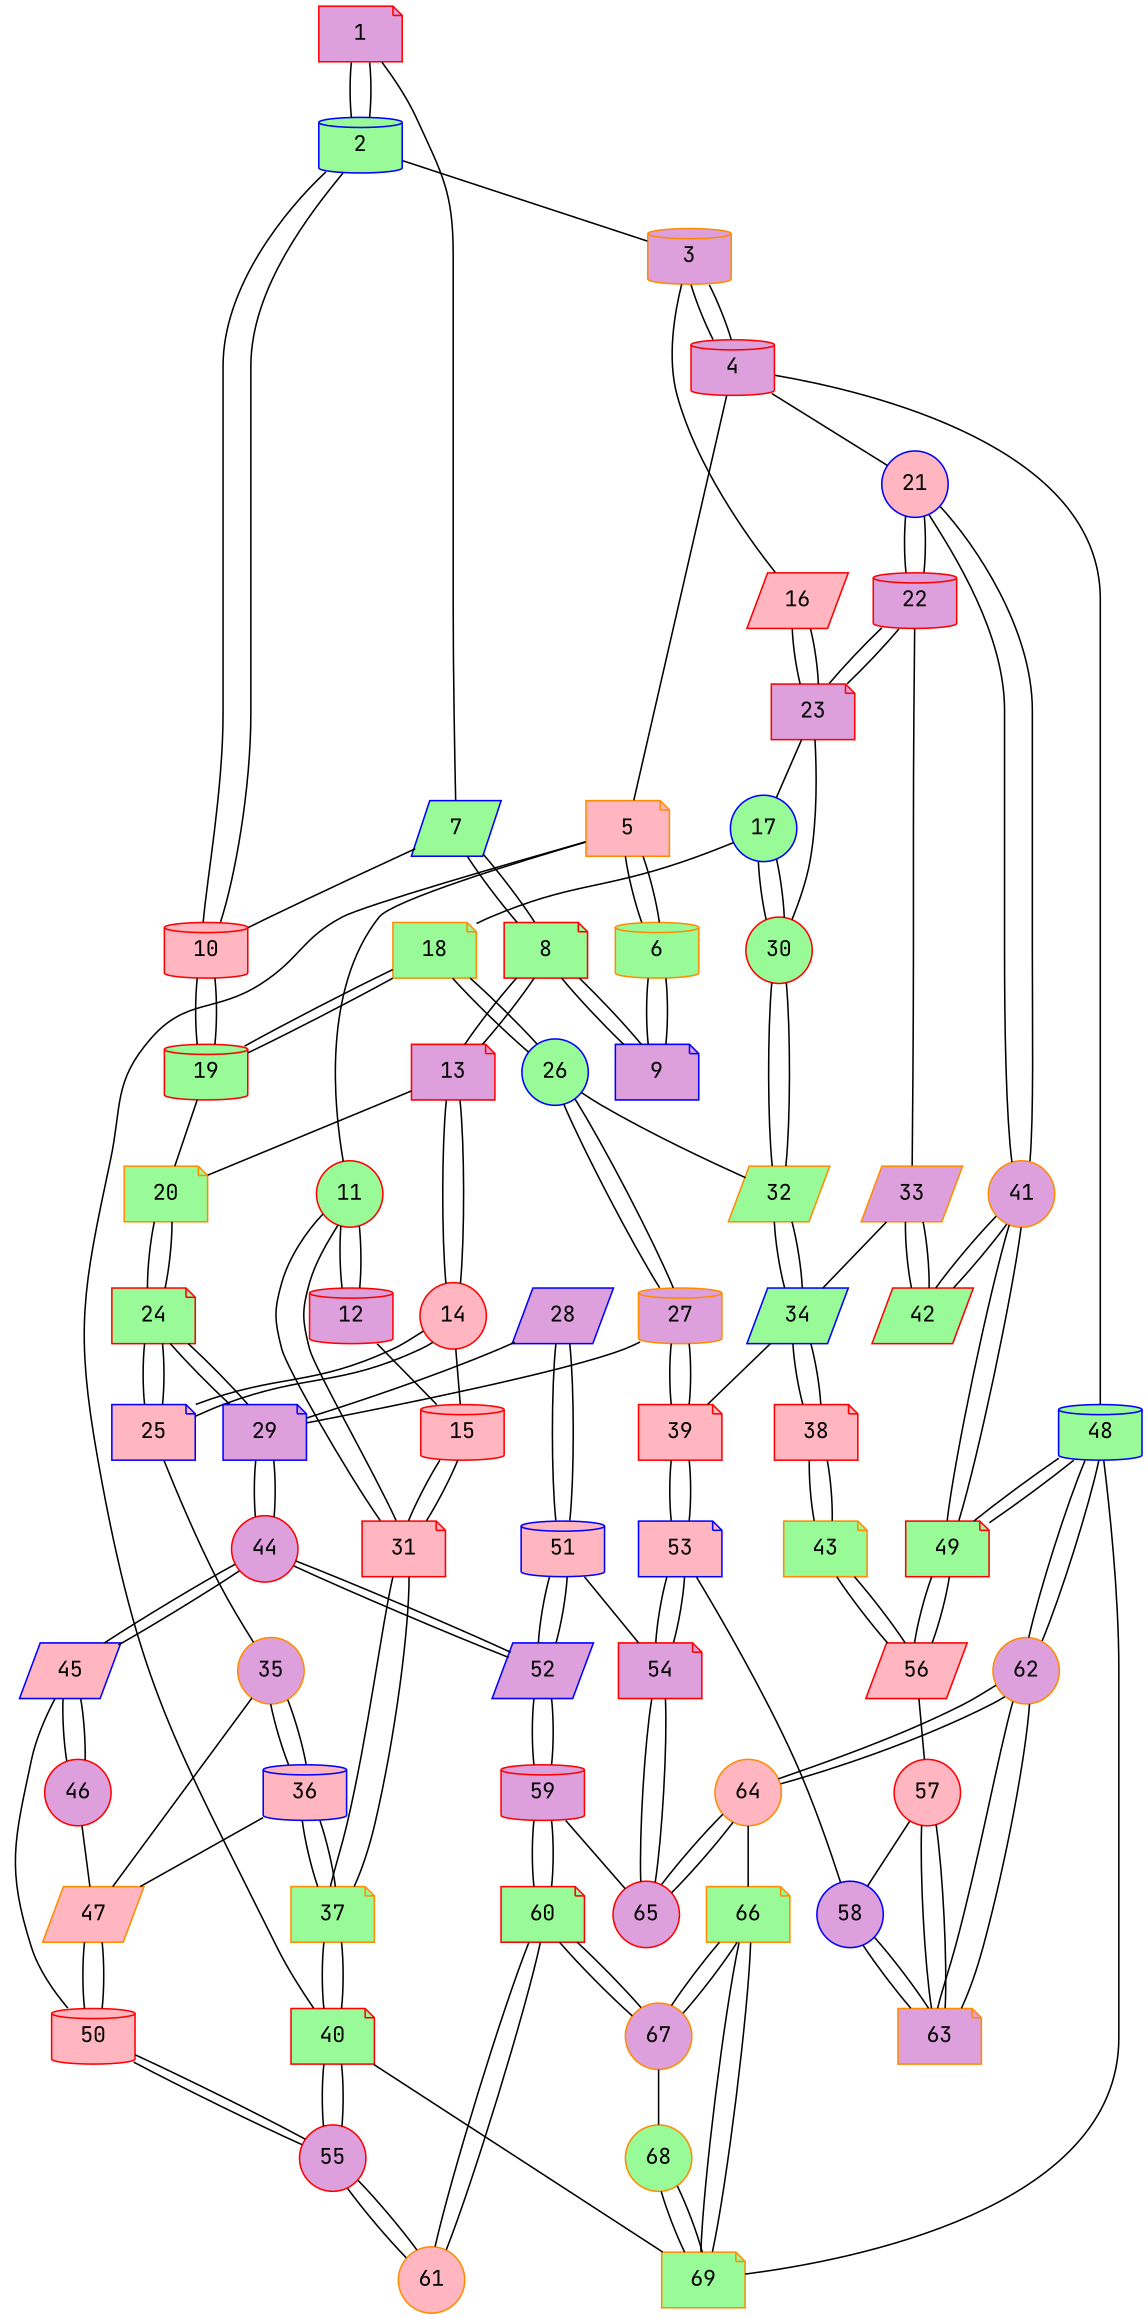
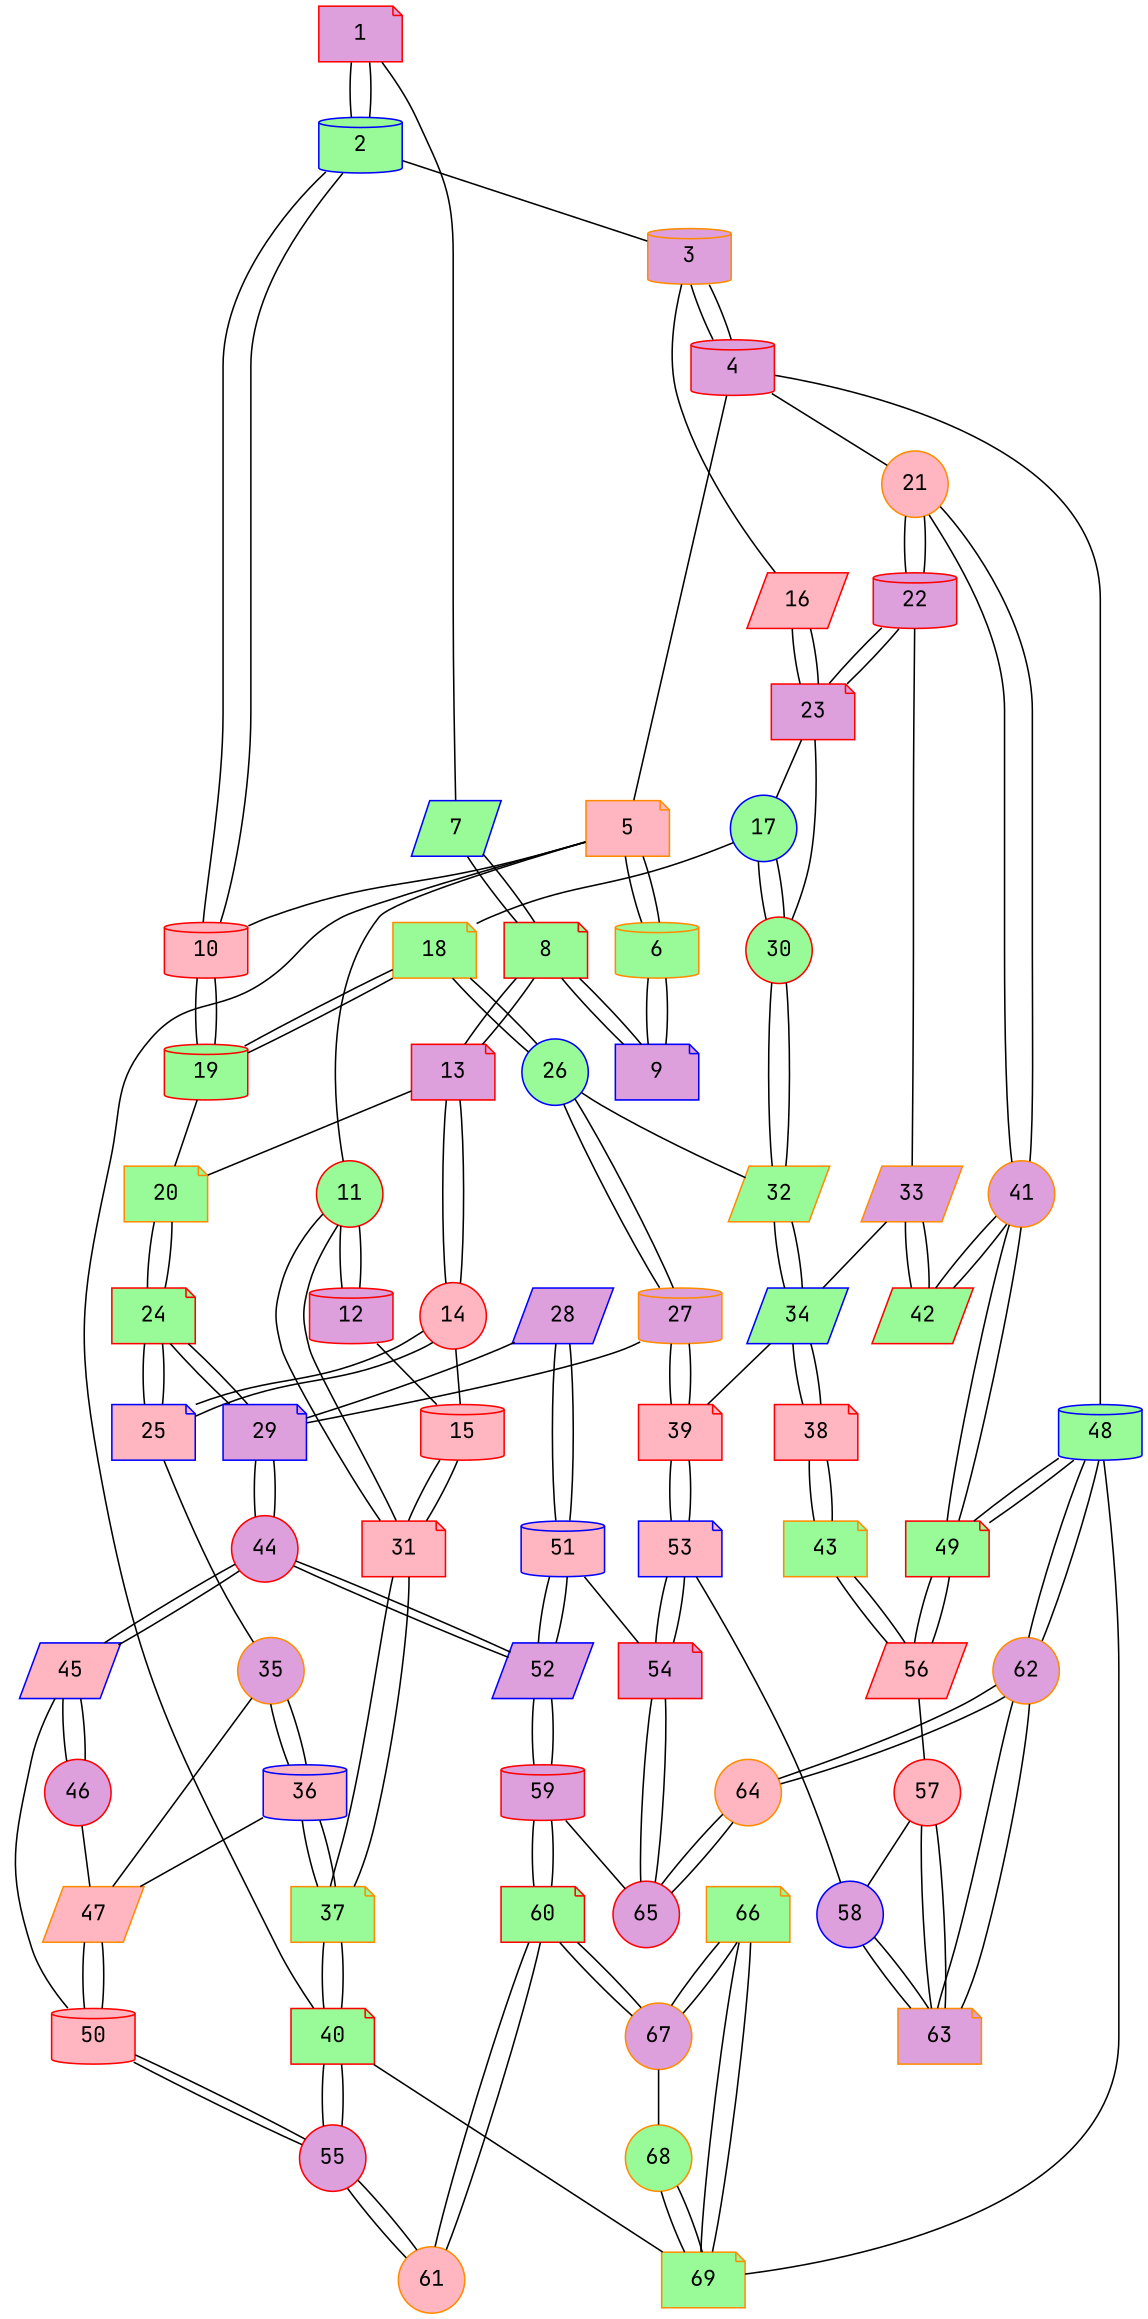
  graph {
    fontname="JetBrains Mono"
    node [color=red fillcolor=plum fontname="JetBrains Mono" shape=note style=filled]
    edge [fontname="JetBrains Mono"]
    2 [color=blue fillcolor=palegreen shape=cylinder]
    1
    7 [color=blue fillcolor=palegreen shape=parallelogram]
    3 [color=darkorange shape=cylinder]
    10 [fillcolor=lightpink shape=cylinder]
    8 [fillcolor=palegreen]
    4 [shape=cylinder]
    16 [fillcolor=lightpink shape=parallelogram]
    19 [fillcolor=palegreen shape=cylinder]
    5 [color=darkorange fillcolor=lightpink]
-   21 [color=blue fillcolor=lightpink shape=circle]
+   21 [color=darkorange fillcolor=lightpink shape=circle]
    48 [color=blue fillcolor=palegreen shape=cylinder]
    23
    6 [color=darkorange fillcolor=palegreen shape=cylinder]
    11 [fillcolor=palegreen shape=circle]
    40 [fillcolor=palegreen]
    22 [shape=cylinder]
    41 [color=darkorange shape=circle]
    69 [color=darkorange fillcolor=palegreen]
    49 [fillcolor=palegreen]
    62 [color=darkorange shape=circle]
    9 [color=blue]
    12 [shape=cylinder]
    31 [fillcolor=lightpink]
    55 [shape=circle]
    13
    14 [fillcolor=lightpink shape=circle]
    20 [color=darkorange fillcolor=palegreen]
    15 [fillcolor=lightpink shape=cylinder]
    37 [color=darkorange fillcolor=palegreen]
    25 [color=blue fillcolor=lightpink]
    24 [fillcolor=palegreen]
    35 [color=darkorange shape=circle]
    17 [color=blue fillcolor=palegreen shape=circle]
    18 [color=darkorange fillcolor=palegreen]
    30 [fillcolor=palegreen shape=circle]
    26 [color=blue fillcolor=palegreen shape=circle]
    32 [color=darkorange fillcolor=palegreen shape=parallelogram]
    27 [color=darkorange shape=cylinder]
    29 [color=blue]
    33 [color=darkorange shape=parallelogram]
    42 [fillcolor=palegreen shape=parallelogram]
    34 [color=blue fillcolor=palegreen shape=parallelogram]
    44 [shape=circle]
    36 [color=blue fillcolor=lightpink shape=cylinder]
    47 [color=darkorange fillcolor=lightpink shape=parallelogram]
    39 [fillcolor=lightpink]
    28 [color=blue shape=parallelogram]
    51 [color=blue fillcolor=lightpink shape=cylinder]
    53 [color=blue fillcolor=lightpink]
    52 [color=blue shape=parallelogram]
    54
    45 [color=blue fillcolor=lightpink shape=parallelogram]
    38 [fillcolor=lightpink]
    43 [color=darkorange fillcolor=palegreen]
    46 [shape=circle]
    50 [fillcolor=lightpink shape=cylinder]
    56 [fillcolor=lightpink shape=parallelogram]
    58 [color=blue shape=circle]
    61 [color=darkorange fillcolor=lightpink shape=circle]
    57 [fillcolor=lightpink shape=circle]
    59 [shape=cylinder]
    63 [color=darkorange]
    64 [color=darkorange fillcolor=lightpink shape=circle]
    65 [shape=circle]
    60 [fillcolor=palegreen]
    67 [color=darkorange shape=circle]
    68 [color=darkorange fillcolor=palegreen shape=circle]
    66 [color=darkorange fillcolor=palegreen]
    2 -- 3
    2 -- 10
    2 -- 10
    1 -- 2
    1 -- 2
    1 -- 7
-   7 -- 10
+   5 -- 10
    7 -- 8
    7 -- 8
    3 -- 4
    3 -- 4
    3 -- 16
    10 -- 19
    10 -- 19
    8 -- 9
    8 -- 9
    8 -- 13
    8 -- 13
    4 -- 5
    4 -- 21
    4 -- 48
    16 -- 23
    16 -- 23
    19 -- 20
    5 -- 6
    5 -- 6
    5 -- 11
    5 -- 40
    21 -- 22
    21 -- 22
    21 -- 41
    21 -- 41
    48 -- 69
    48 -- 49
    48 -- 49
    48 -- 62
    48 -- 62
    23 -- 17
    23 -- 30
    6 -- 9
    6 -- 9
    11 -- 12
    11 -- 12
    11 -- 31
    11 -- 31
    40 -- 69
    40 -- 55
    40 -- 55
    22 -- 23
    22 -- 23
    22 -- 33
    41 -- 49
    41 -- 49
    41 -- 42
    41 -- 42
    49 -- 56
    49 -- 56
    62 -- 63
    62 -- 63
    62 -- 64
    62 -- 64
    12 -- 15
    31 -- 37
    31 -- 37
    55 -- 61
    55 -- 61
    13 -- 14
    13 -- 14
    13 -- 20
    14 -- 15
    14 -- 25
    14 -- 25
    20 -- 24
    20 -- 24
    15 -- 31
    15 -- 31
    37 -- 40
    37 -- 40
    25 -- 35
    24 -- 25
    24 -- 25
    24 -- 29
    24 -- 29
    35 -- 36
    35 -- 36
    35 -- 47
    17 -- 18
    17 -- 30
    17 -- 30
    18 -- 19
    18 -- 19
    18 -- 26
    18 -- 26
    30 -- 32
    30 -- 32
    26 -- 32
    26 -- 27
    26 -- 27
    32 -- 34
    32 -- 34
    27 -- 29
    27 -- 39
    27 -- 39
    29 -- 44
    29 -- 44
    33 -- 42
    33 -- 42
    33 -- 34
    34 -- 39
    34 -- 38
    34 -- 38
    44 -- 52
    44 -- 52
    44 -- 45
    44 -- 45
    36 -- 37
    36 -- 37
    36 -- 47
    47 -- 50
    47 -- 50
    39 -- 53
    39 -- 53
    28 -- 29
    28 -- 51
    28 -- 51
    51 -- 52
    51 -- 52
    51 -- 54
    53 -- 54
    53 -- 54
    53 -- 58
    52 -- 59
    52 -- 59
    54 -- 65
    54 -- 65
    45 -- 46
    45 -- 46
    45 -- 50
    38 -- 43
    38 -- 43
    43 -- 56
    43 -- 56
    46 -- 47
    50 -- 55
    50 -- 55
    56 -- 57
    58 -- 63
    58 -- 63
    57 -- 58
    57 -- 63
    57 -- 63
    59 -- 65
    59 -- 60
    59 -- 60
    64 -- 65
    64 -- 65
-   64 -- 66
    60 -- 61
    60 -- 61
    60 -- 67
    60 -- 67
    67 -- 68
    68 -- 69
    68 -- 69
    66 -- 69
    66 -- 69
    66 -- 67
    66 -- 67
  }
